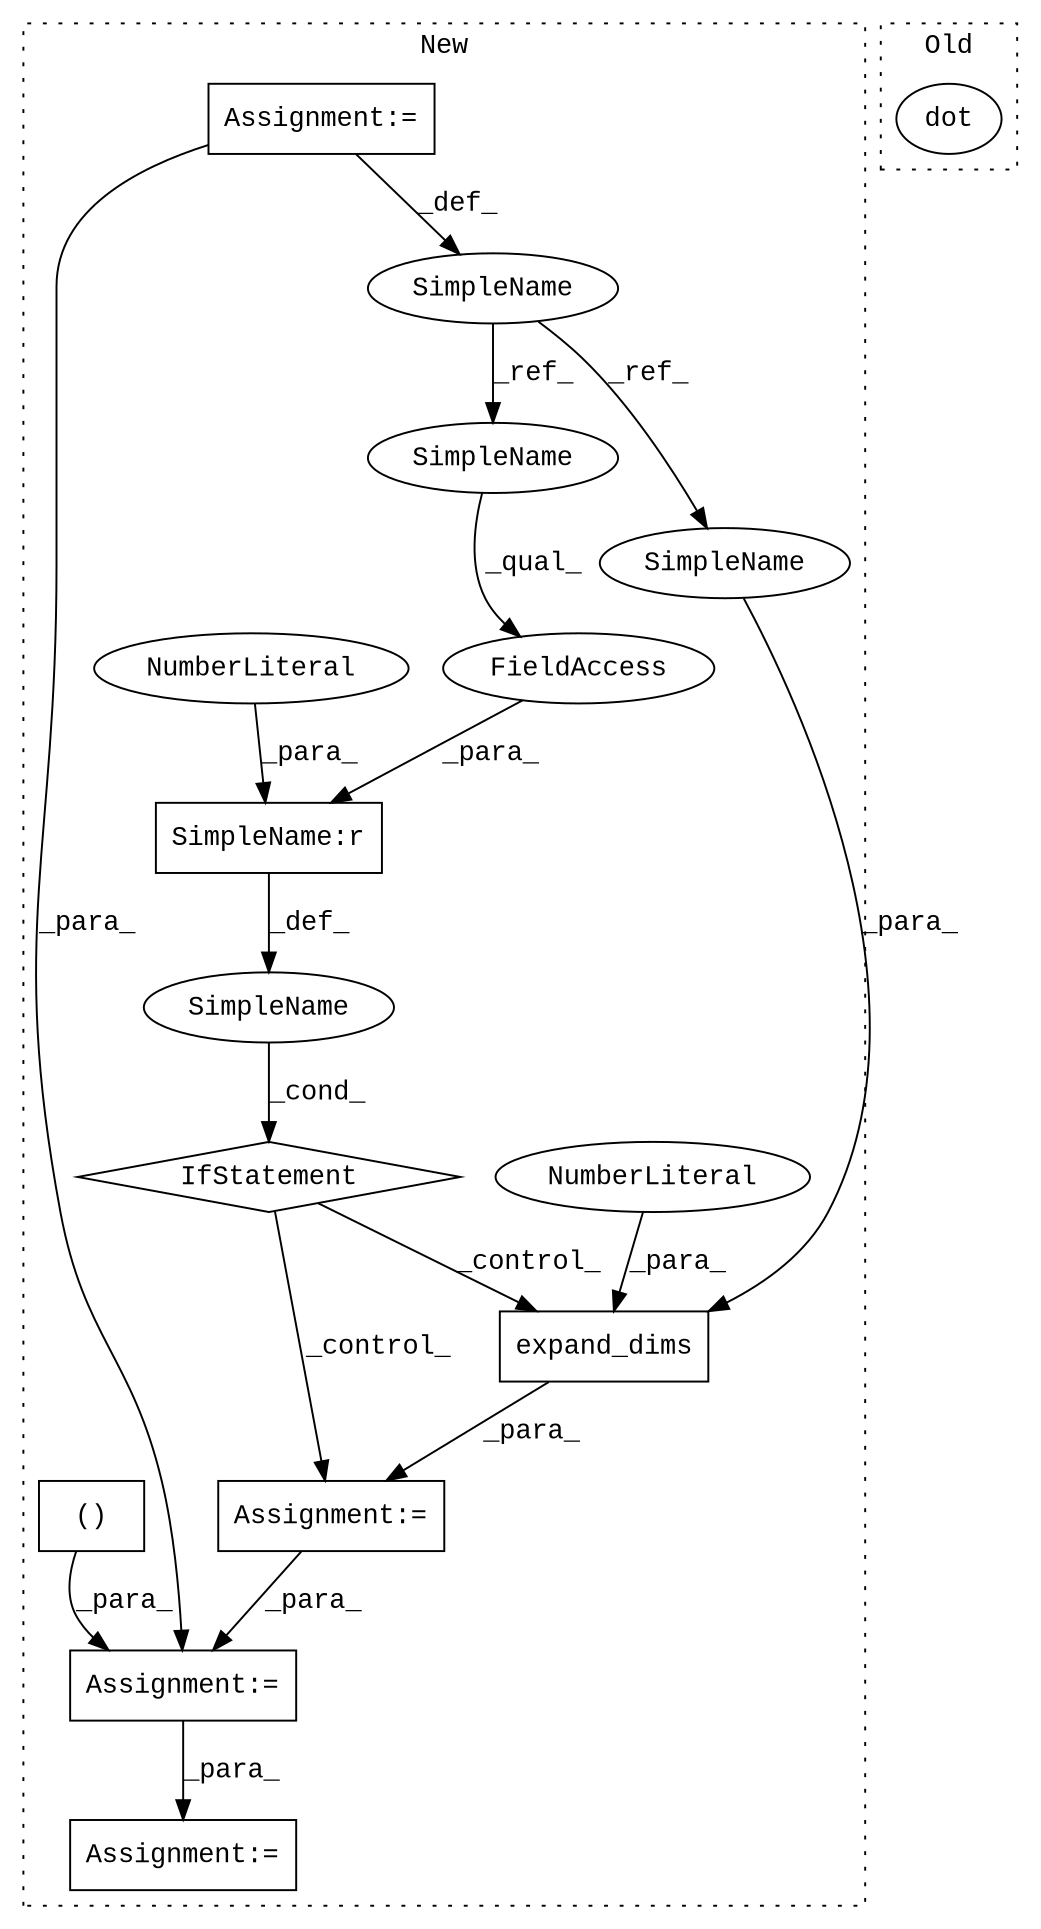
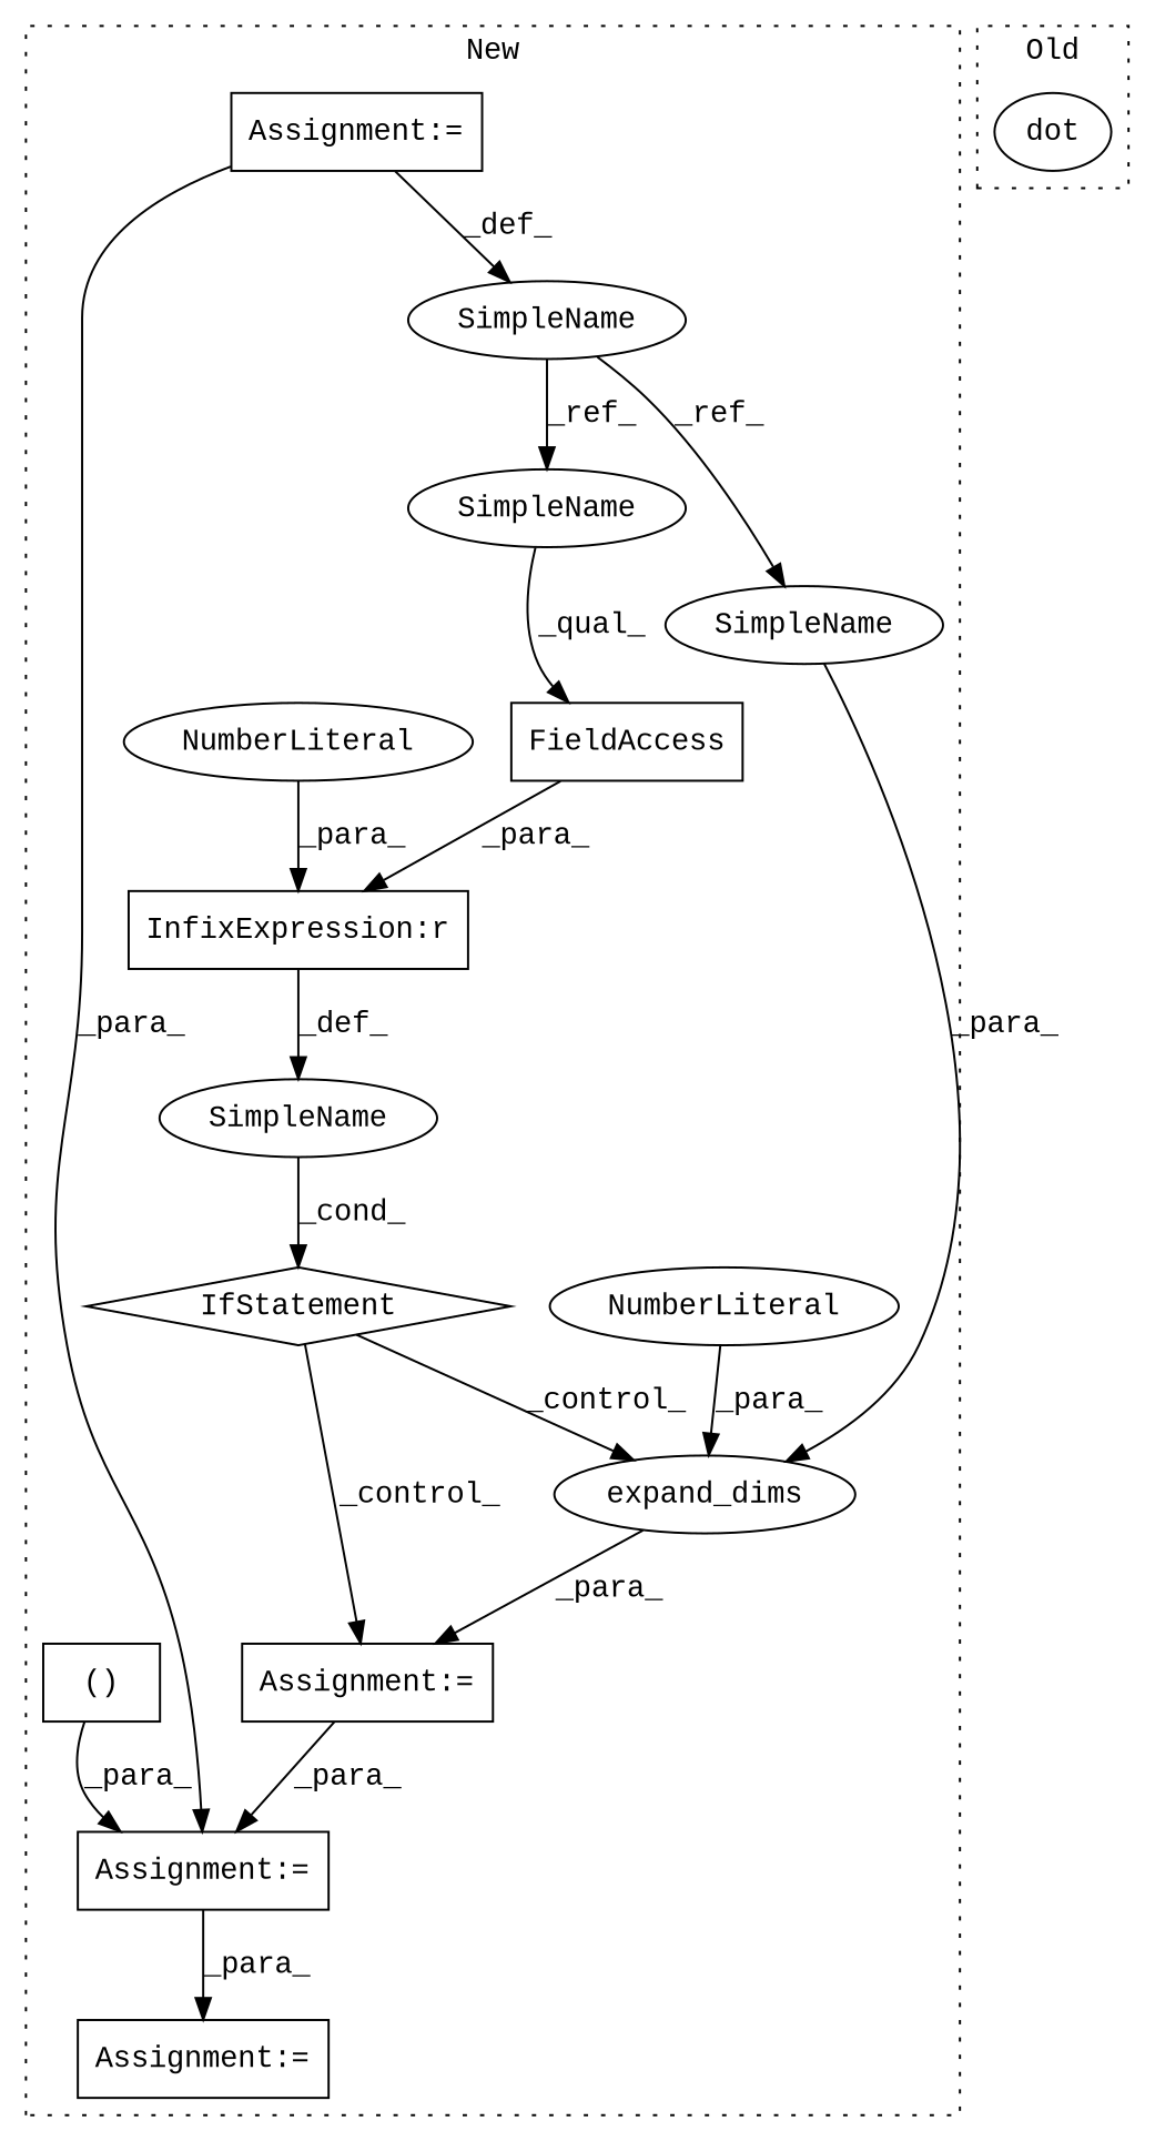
  digraph {
    fontname="Liberation Mono"
    node [a=7 fontname="Liberation Mono" l=1 s=2657 shape=box]
    edge [fontname="Liberation Mono"]
    n1 [a=25 l="4,2" label=IfStatement s="2653,2678" shape=diamond]
    n2 [label="Assignment:=" s=2699]
    n3 [a=42 label=SimpleName shape=ellipse l="" s=""]
-   n4 [a=27 l=4 label="SimpleName:r" s=2673]
+   n4 [a=27 l=4 label="InfixExpression:r" s=2673]
    n5 [a=34 label=NumberLiteral s=2677 shape=ellipse]
-   n6 [a=22 l=16 label=FieldAccess shape=ellipse]
+   n6 [a=22 l=16 label=FieldAccess]
    n7 [label="Assignment:=" s=3014]
-   n8 [a=32 l="12,1" label=expand_dims s="2706,2731"]
+   n8 [a=32 l="12,1" label=expand_dims s="2706,2731" shape=ellipse]
    n9 [a=34 label=NumberLiteral s=2730 shape=ellipse]
    n10 [a=42 l=11 label=SimpleName s=2549 shape=ellipse]
    n11 [l=11 label="Assignment:=" s=2549]
    n12 [a=106 l=29 label="()" s=2959]
    n13 [label="Assignment:=" s=2902]
    n14 [a=42 l=11 label=SimpleName shape=ellipse]
    n15 [a=42 l=11 label=SimpleName s=2718 shape=ellipse]
    n16 [a=32 l="4,1" label=dot s="2637,2679" shape=ellipse]
    subgraph cluster_1 {
      label=New
      style=dotted
      n1
      n2
      n3
      n4
      n5
      n6
      n7
      n8
      n9
      n10
      n11
      n12
      n13
      n14
      n15
    }
    subgraph cluster_2 {
      label=Old
      style=dotted
      n16
    }
    n1 -> n2 [label=_control_]
    n1 -> n8 [label=_control_]
    n2 -> n13 [label=_para_]
    n3 -> n1 [label=_cond_]
    n4 -> n3 [label=_def_]
    n5 -> n4 [label=_para_]
    n6 -> n4 [label=_para_]
    n8 -> n2 [label=_para_]
    n9 -> n8 [label=_para_]
    n10 -> n14 [label=_ref_]
    n10 -> n15 [label=_ref_]
    n11 -> n10 [label=_def_]
    n11 -> n13 [label=_para_]
    n12 -> n13 [label=_para_]
    n13 -> n7 [label=_para_]
    n14 -> n6 [label=_qual_]
    n15 -> n8 [label=_para_]
  }
